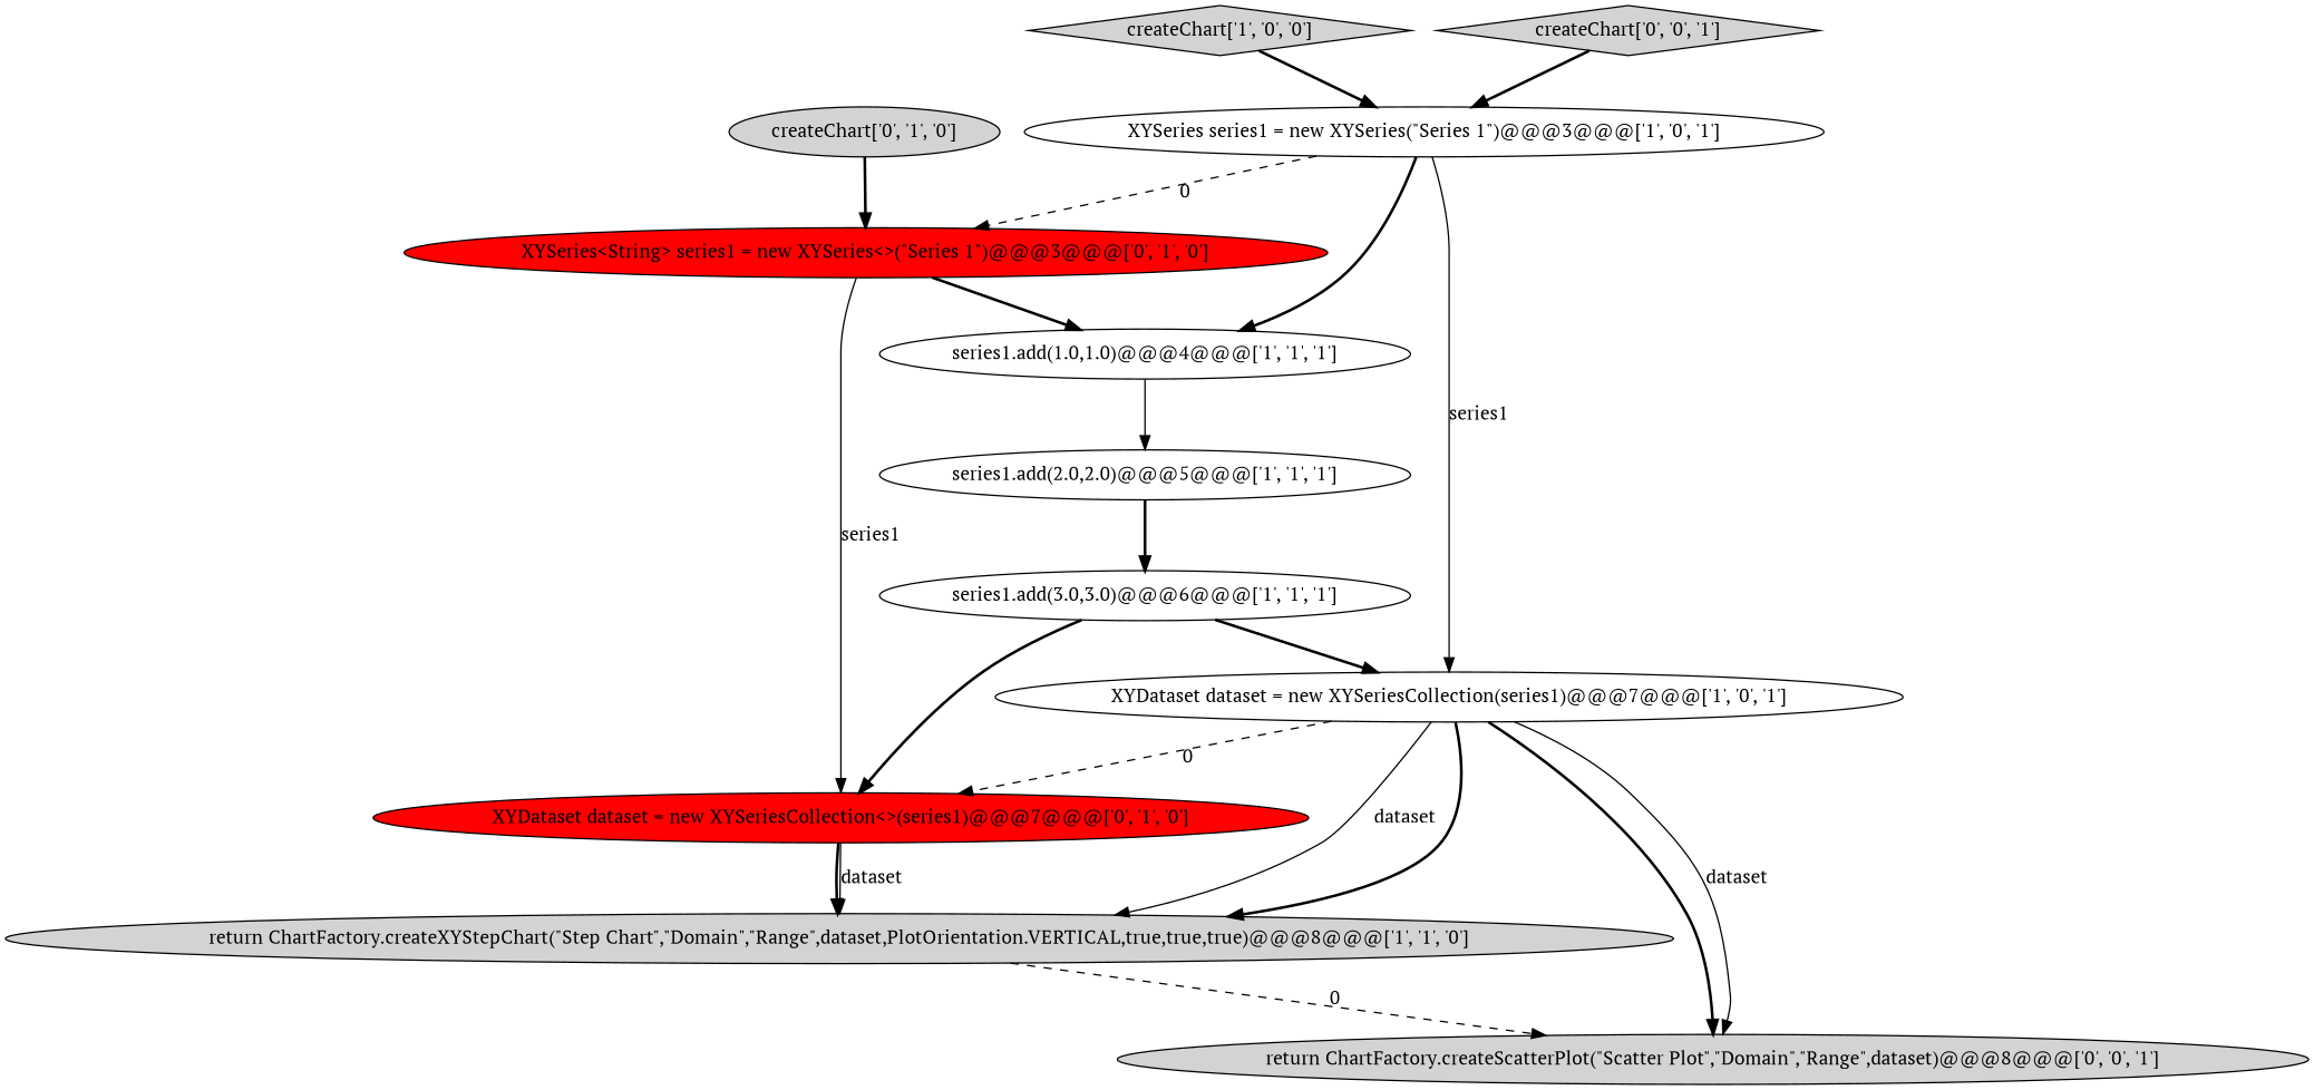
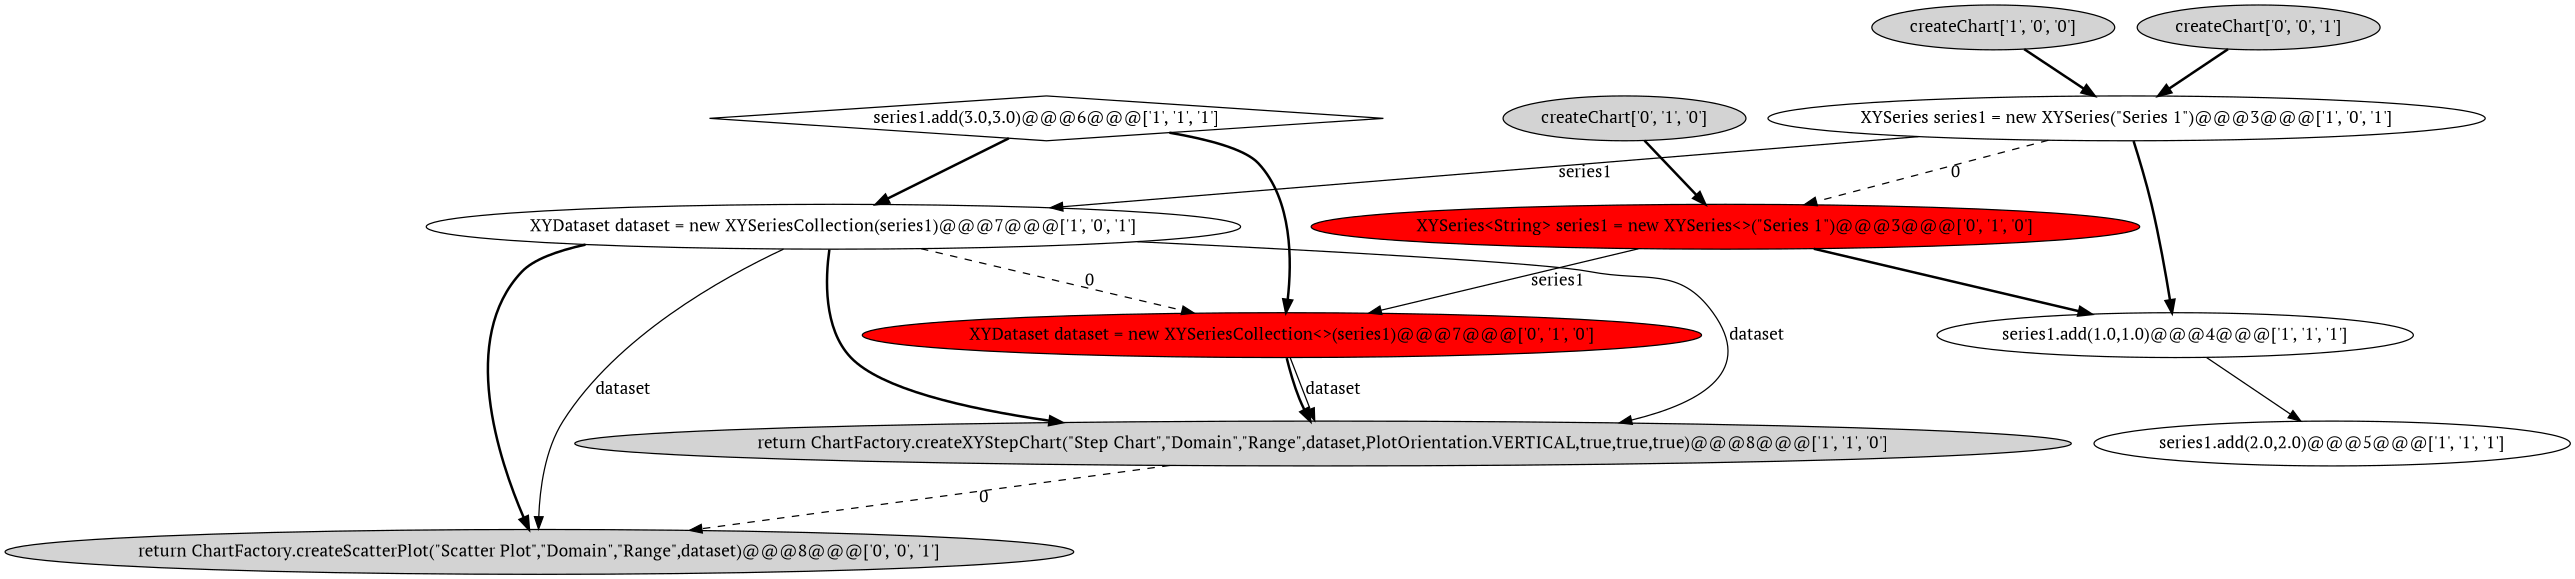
  digraph {
    fontname="PT Serif"
    node [fillcolor=lightgray fontname="PT Serif" shape=ellipse style=filled]
    edge [fontname="PT Serif" style=bold]
-   n1 [label="createChart['1', '0', '0']" shape=diamond]
+   n1 [label="createChart['1', '0', '0']"]
    n2 [fillcolor=white label="XYSeries series1 = new XYSeries(\"Series 1\")@@@3@@@['1', '0', '1']"]
    n3 [fillcolor=red label="XYSeries<String> series1 = new XYSeries<>(\"Series 1\")@@@3@@@['0', '1', '0']"]
    n4 [fillcolor=white label="series1.add(1.0,1.0)@@@4@@@['1', '1', '1']"]
    n5 [fillcolor=white label="XYDataset dataset = new XYSeriesCollection(series1)@@@7@@@['1', '0', '1']"]
    n6 [label="return ChartFactory.createXYStepChart(\"Step Chart\",\"Domain\",\"Range\",dataset,PlotOrientation.VERTICAL,true,true,true)@@@8@@@['1', '1', '0']"]
    n7 [label="return ChartFactory.createScatterPlot(\"Scatter Plot\",\"Domain\",\"Range\",dataset)@@@8@@@['0', '0', '1']"]
    n8 [fillcolor=red label="XYDataset dataset = new XYSeriesCollection<>(series1)@@@7@@@['0', '1', '0']"]
    n9 [fillcolor=white label="series1.add(2.0,2.0)@@@5@@@['1', '1', '1']"]
-   n10 [fillcolor=white label="series1.add(3.0,3.0)@@@6@@@['1', '1', '1']"]
+   n10 [fillcolor=white label="series1.add(3.0,3.0)@@@6@@@['1', '1', '1']" shape=diamond]
    n11 [label="createChart['0', '1', '0']"]
-   n12 [label="createChart['0', '0', '1']" shape=diamond]
+   n12 [label="createChart['0', '0', '1']"]
    n1 -> n2
    n2 -> n3 [label=0 style=dashed]
    n2 -> n4
    n2 -> n5 [label=series1 style=solid]
    n3 -> n4
    n3 -> n8 [label=series1 style=solid]
    n4 -> n9 [style=solid]
    n5 -> n6 [label=dataset style=solid]
    n5 -> n6
    n5 -> n7
    n5 -> n7 [label=dataset style=solid]
    n5 -> n8 [label=0 style=dashed]
    n6 -> n7 [label=0 style=dashed]
    n8 -> n6
    n8 -> n6 [label=dataset style=solid]
-   n9 -> n10
    n10 -> n5
    n10 -> n8
    n11 -> n3
    n12 -> n2
  }
